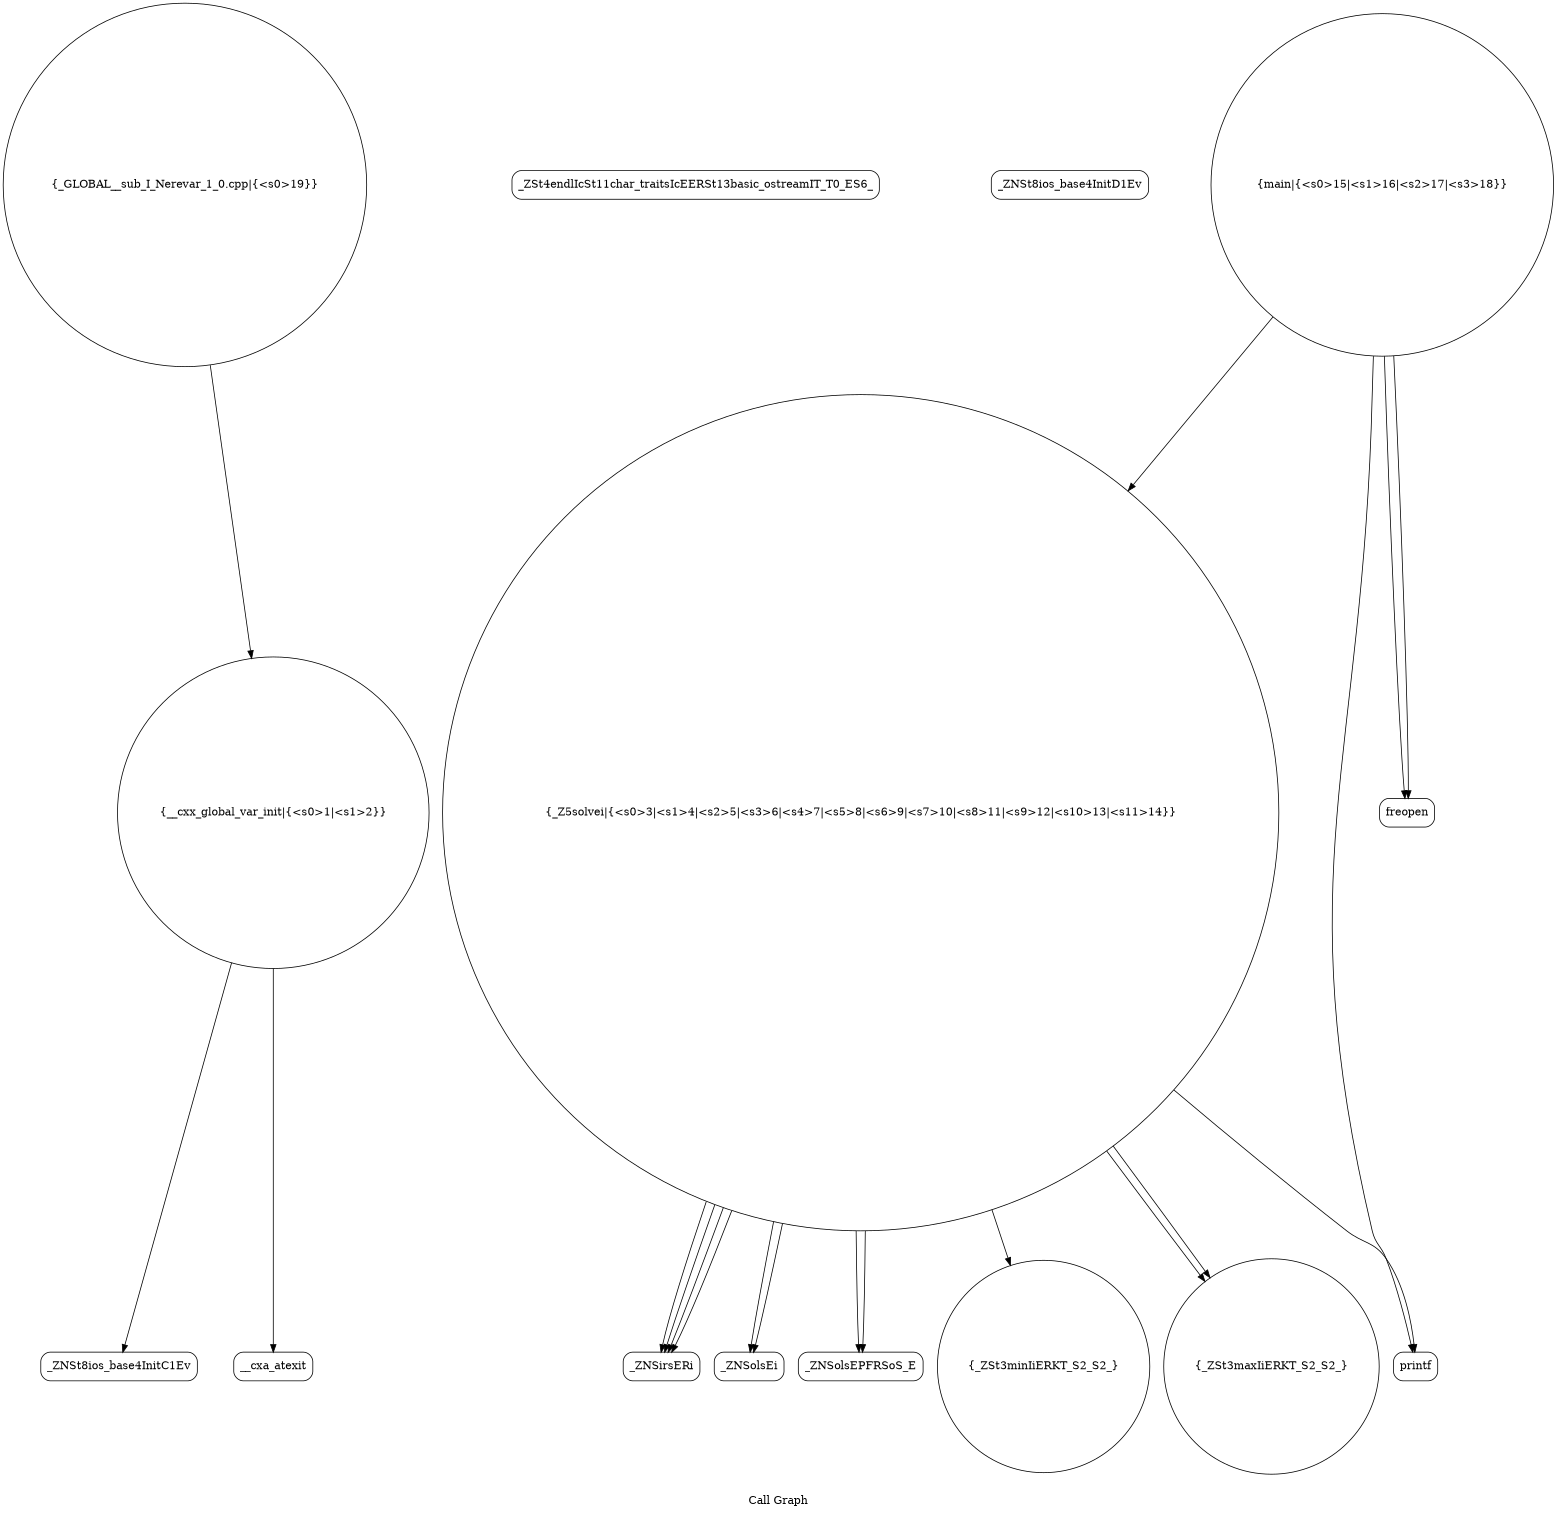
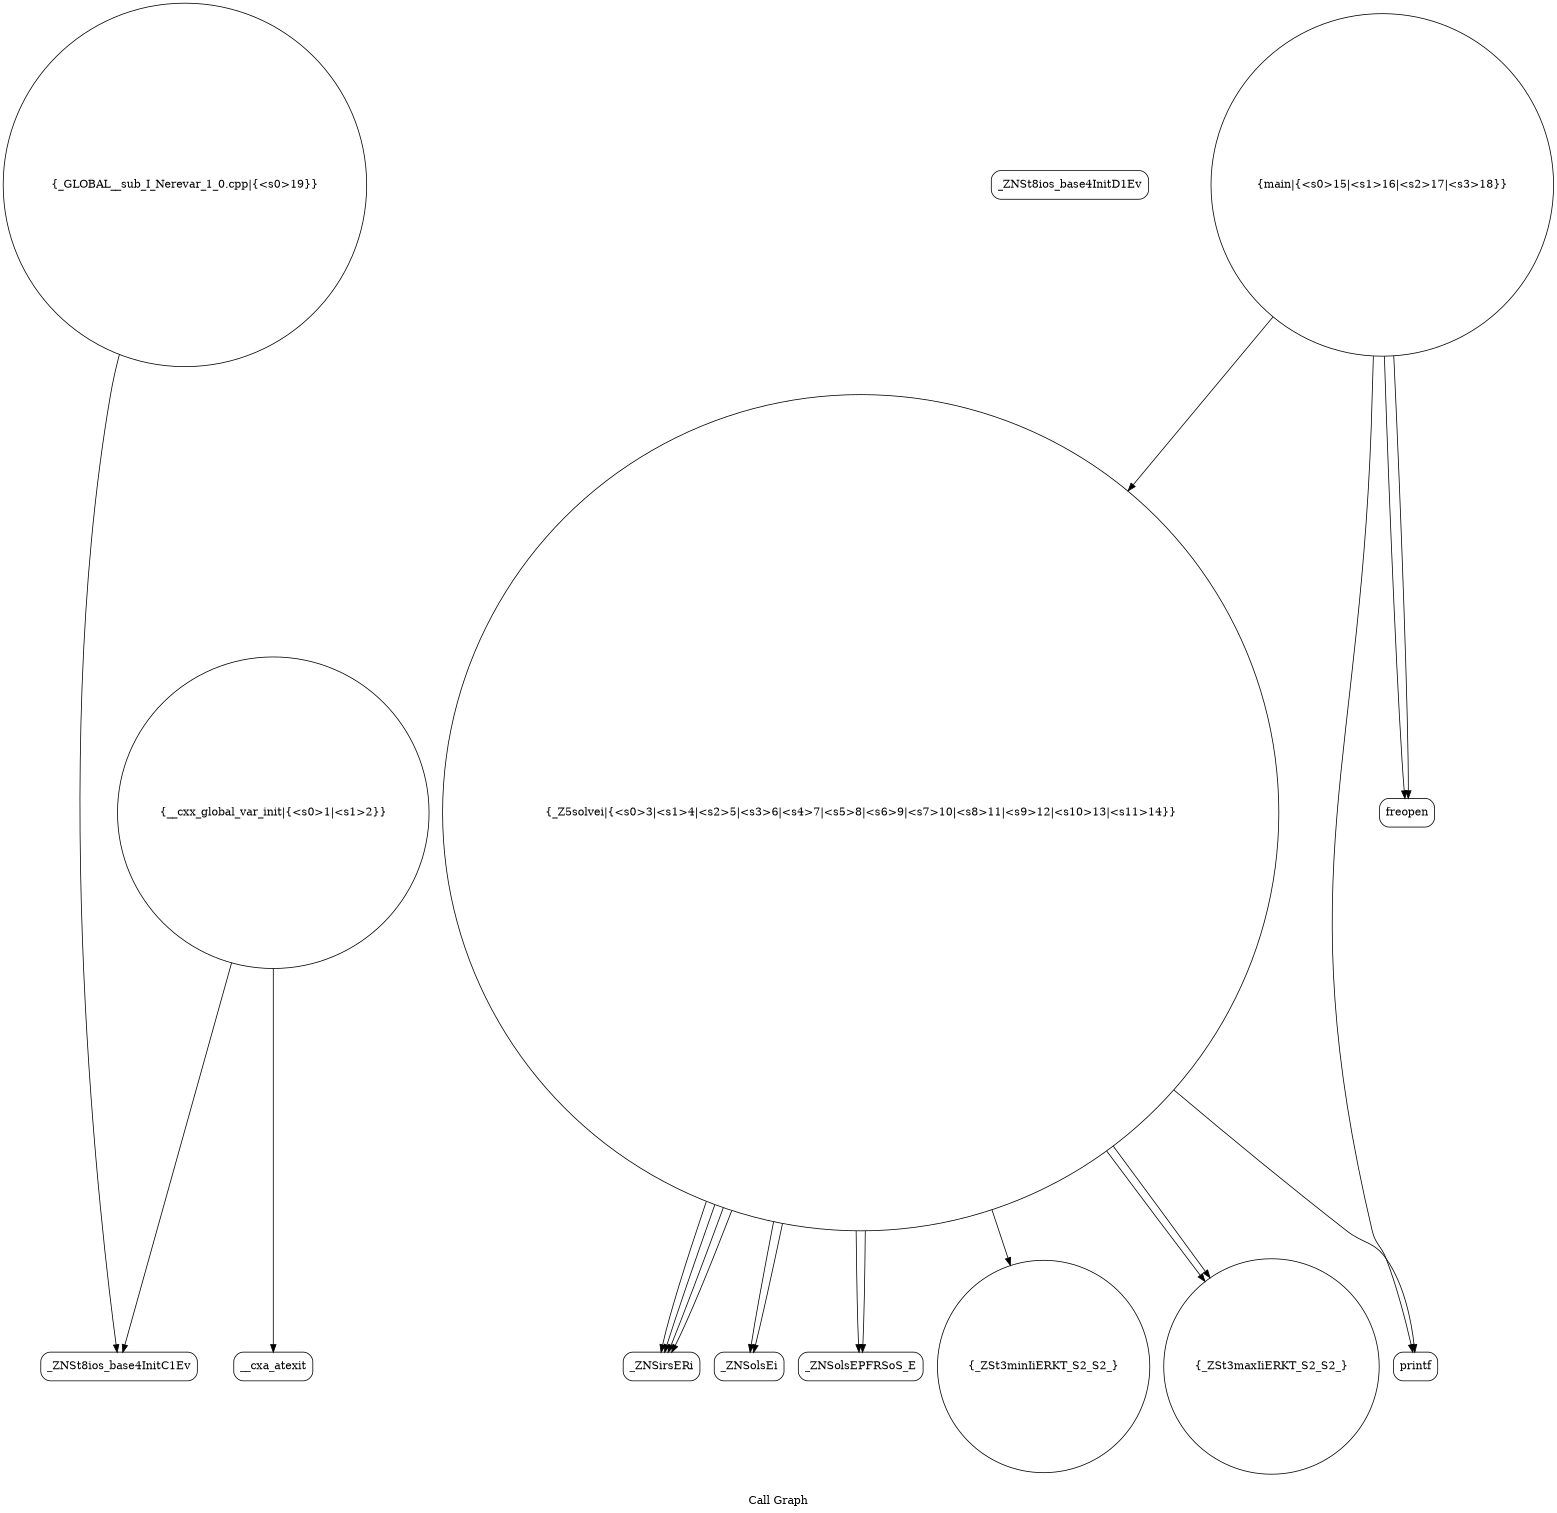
  digraph {
    label="Call Graph"
    node [shape=Mrecord]
    edge [color=black tailport=s0]
    n1 [label="{__cxx_global_var_init|{<s0>1|<s1>2}}" shape=circle]
    n2 [label="{_ZNSt8ios_base4InitC1Ev}"]
    n3 [label="{__cxa_atexit}"]
-   n4 [label="{_ZSt4endlIcSt11char_traitsIcEERSt13basic_ostreamIT_T0_ES6_}"]
    n5 [label="{_GLOBAL__sub_I_Nerevar_1_0.cpp|{<s0>19}}" shape=circle]
    n6 [label="{_ZNSt8ios_base4InitD1Ev}"]
    n7 [label="{_ZNSirsERi}"]
    n8 [label="{_Z5solvei|{<s0>3|<s1>4|<s2>5|<s3>6|<s4>7|<s5>8|<s6>9|<s7>10|<s8>11|<s9>12|<s10>13|<s11>14}}" shape=circle]
    n9 [label="{_ZNSolsEi}"]
    n10 [label="{_ZNSolsEPFRSoS_E}"]
    n11 [label="{printf}"]
    n12 [label="{_ZSt3minIiERKT_S2_S2_}" shape=circle]
    n13 [label="{_ZSt3maxIiERKT_S2_S2_}" shape=circle]
    n14 [label="{freopen}"]
    n15 [label="{main|{<s0>15|<s1>16|<s2>17|<s3>18}}" shape=circle]
    n1 -> n2
    n1 -> n3 [tailport=s1]
-   n5 -> n1
+   n5 -> n2
    n8 -> n7 [tailport=s3]
    n8 -> n7 [tailport=s4]
    n8 -> n7 [tailport=s5]
    n8 -> n7 [tailport=s6]
    n8 -> n9
    n8 -> n9 [tailport=s10]
    n8 -> n10 [tailport=s1]
    n8 -> n10 [tailport=s11]
    n8 -> n11 [tailport=s2]
    n8 -> n12 [tailport=s7]
    n8 -> n13 [tailport=s8]
    n8 -> n13 [tailport=s9]
    n15 -> n8 [tailport=s3]
    n15 -> n11 [tailport=s2]
    n15 -> n14
    n15 -> n14 [tailport=s1]
  }
